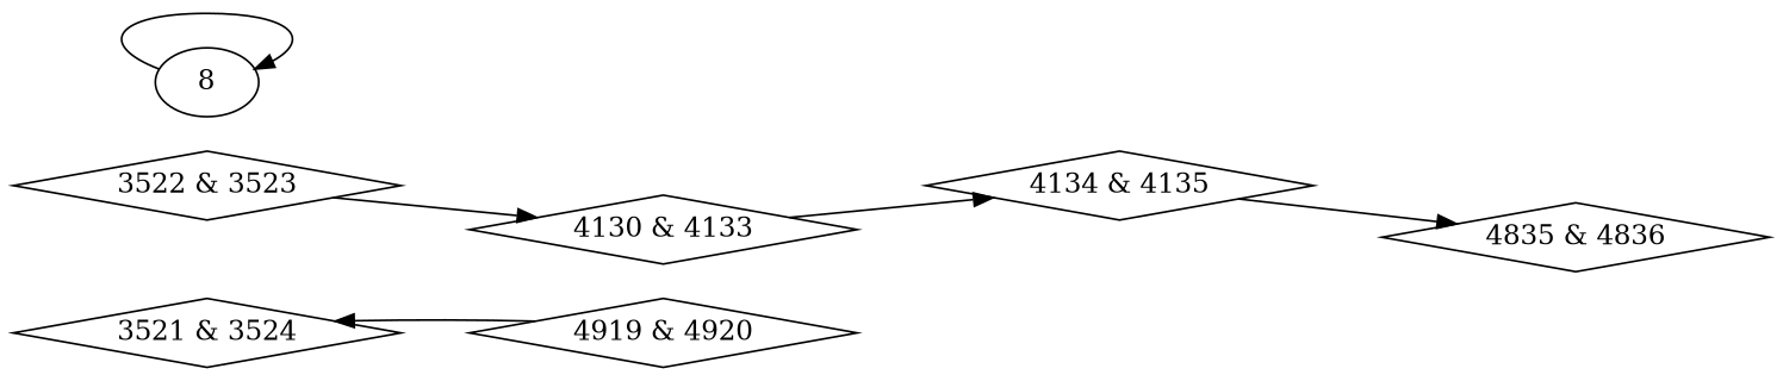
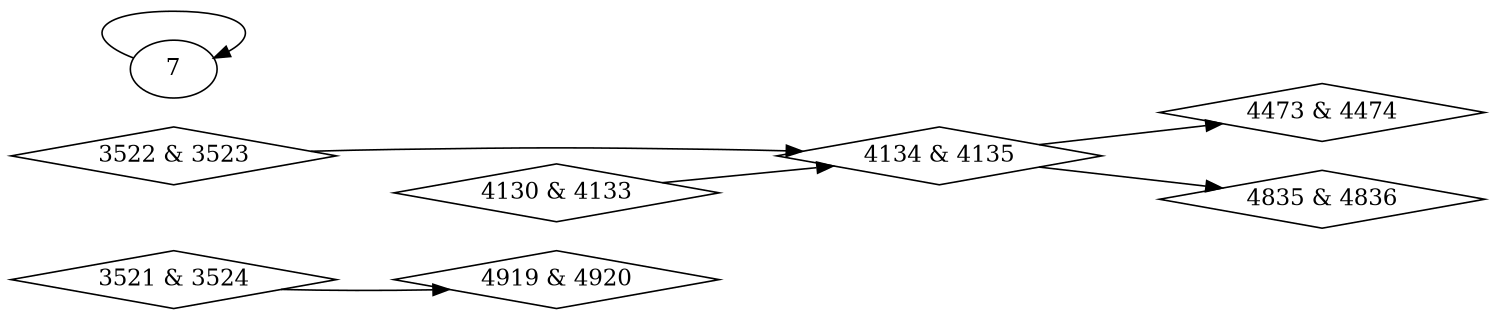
  digraph {
    rankdir=LR
    node [shape=diamond]
    n1 [label="3521 & 3524"]
    n2 [label="4919 & 4920"]
    n3 [label="3522 & 3523"]
    n4 [label="4134 & 4135"]
+   n5 [label="4473 & 4474"]
    n6 [label="4835 & 4836"]
    n7 [label="4130 & 4133"]
-   7 [label=8 shape=""]
-   n2 -> n1
-   n3 -> n7
+   7 [shape=""]
+   n1 -> n2
+   n3 -> n4
+   n4 -> n5
    n4 -> n6
    n7 -> n4
    7 -> 7
  }
